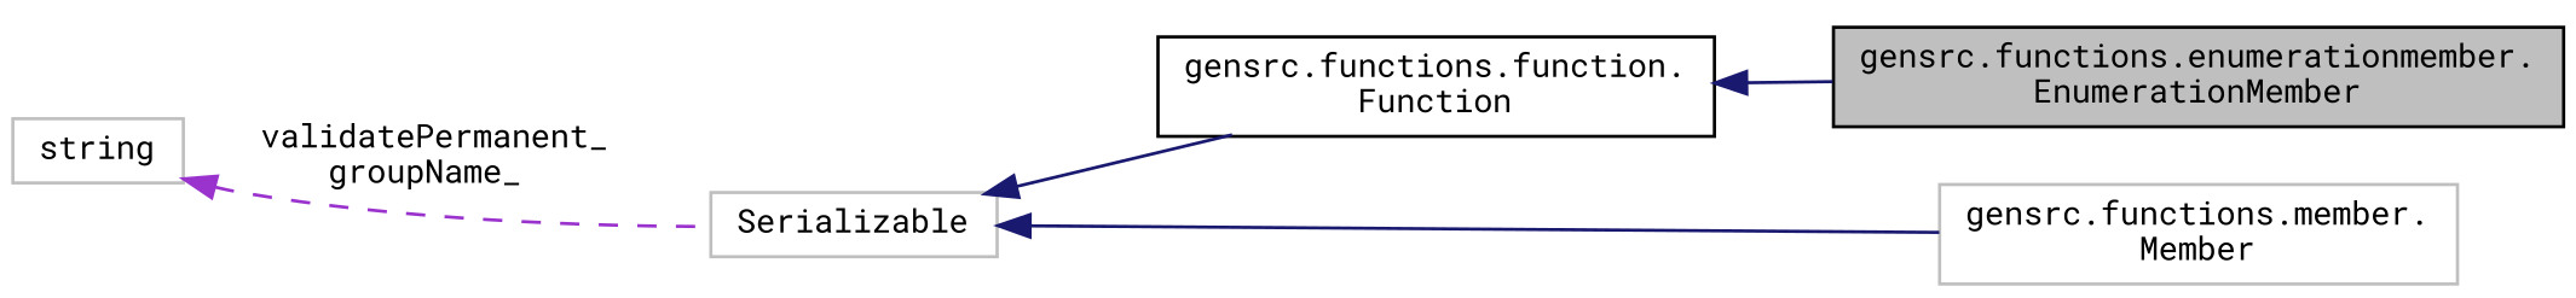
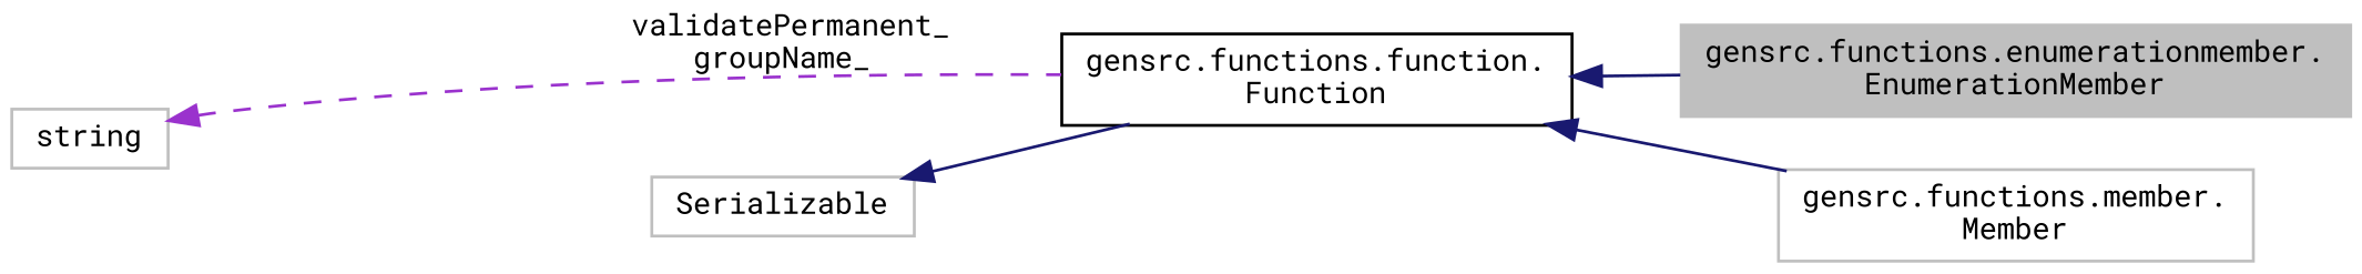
  digraph {
    fontname="Roboto Mono"
    rankdir=LR
    node [color=grey75 fillcolor=white fontname="Roboto Mono" fontsize=10 shape=record style=filled]
    edge [color=midnightblue dir=back fontname="Roboto Mono" fontsize=10 labelfontname=Helvetica labelfontsize=10 style=solid]
-   n1 [color=black fillcolor=grey75 fontcolor=black height=0.2 label="gensrc.functions.enumerationmember.\lEnumerationMember" width=0.4]
+   n1 [fillcolor=grey75 fontcolor=black height=0.2 label="gensrc.functions.enumerationmember.\lEnumerationMember" width=0.4]
    n2 [height=0.2 label="gensrc.functions.member.\lMember" width=0.4]
    n3 [color=black height=0.2 label="gensrc.functions.function.\lFunction" width=0.4]
    n4 [height=0.2 label=Serializable width=0.4]
    n5 [height=0.2 label=string width=0.4]
    n3 -> n1
-   n4 -> n2
+   n3 -> n2
    n4 -> n3
-   n5 -> n4 [color=darkorchid3 label=" validatePermanent_\ngroupName_" style=dashed]
+   n5 -> n3 [color=darkorchid3 label=" validatePermanent_\ngroupName_" style=dashed]
  }
